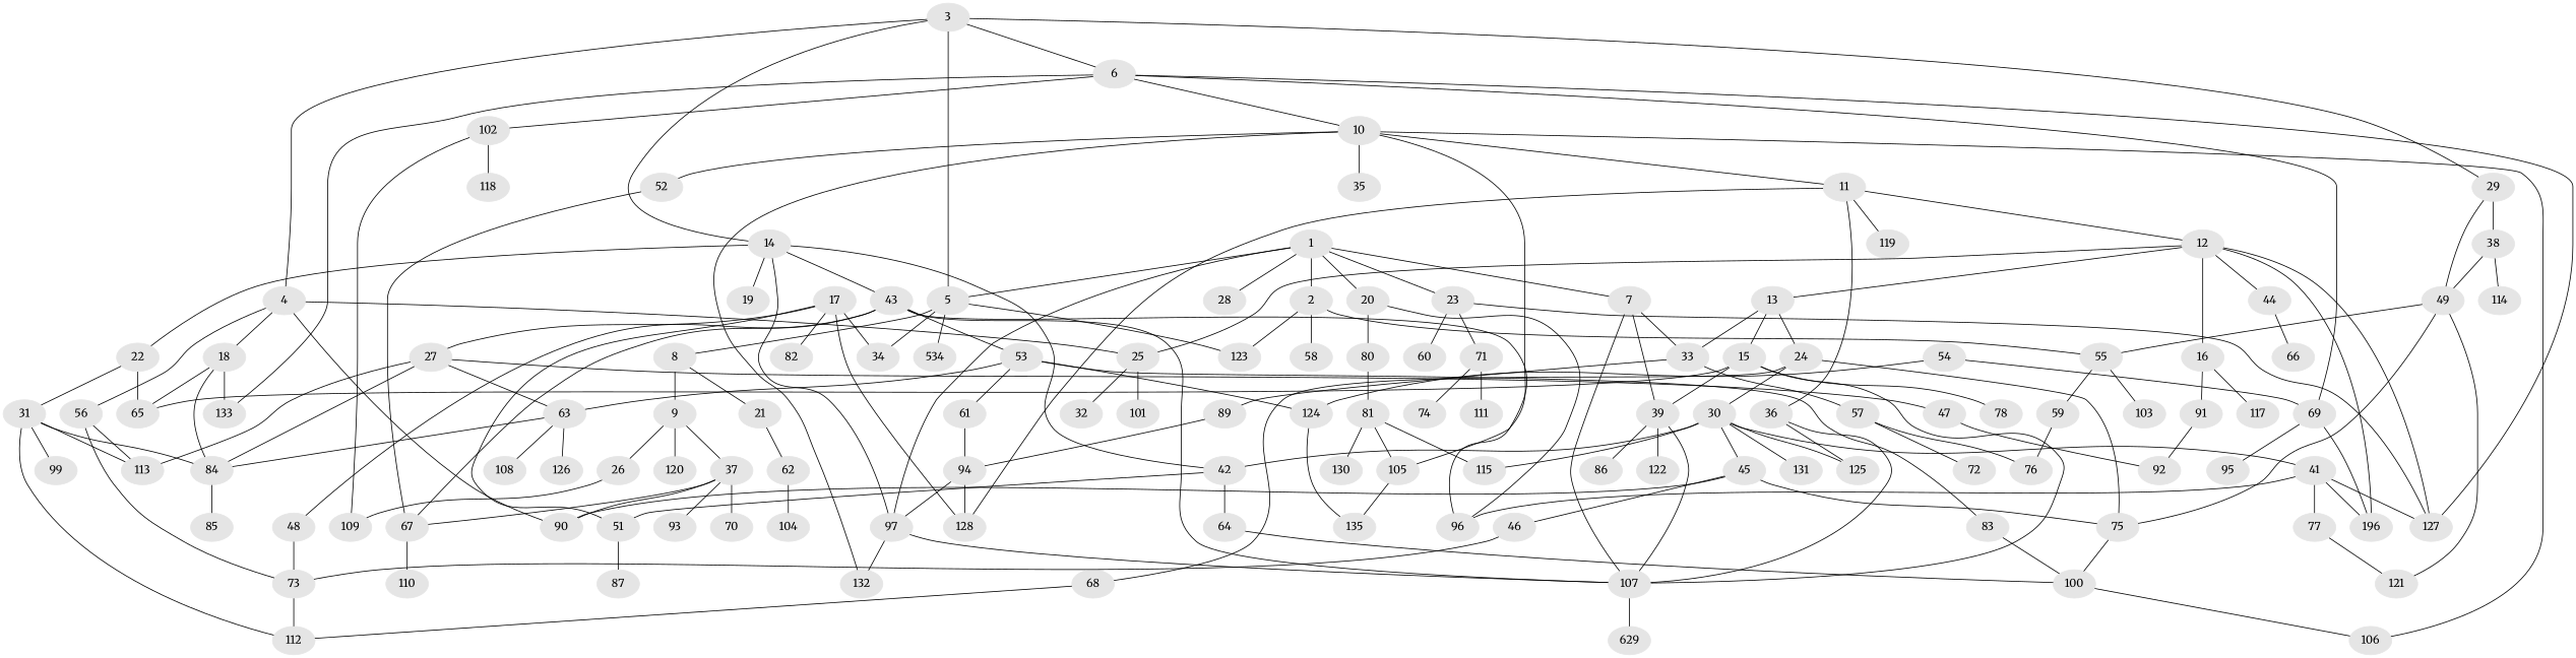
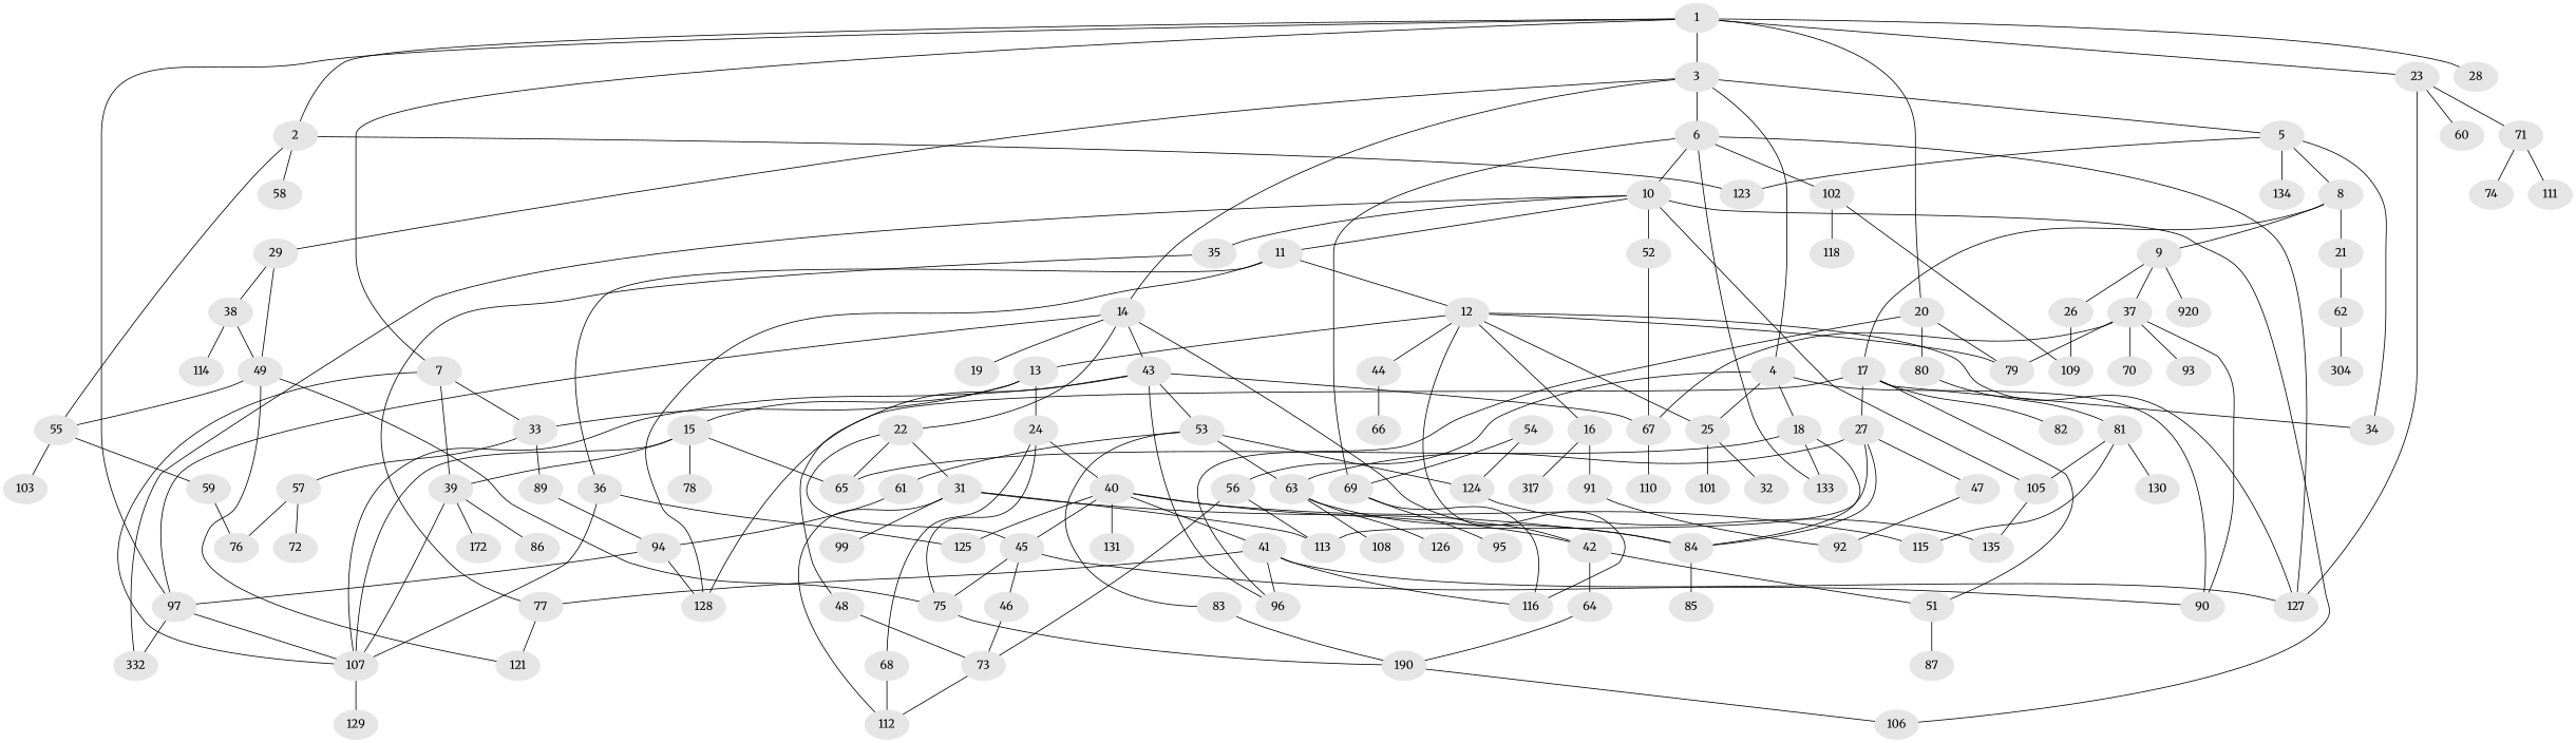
  graph {
    fontname=Merriweather
    node [color=gray90 fontname=Merriweather style=filled]
    edge [fontname=Merriweather]
    1
    2
    3
    7
    20
    23
    28
    97
    55
    58
    123
    4
    5
    6
    14
    29
    33
    39
    107
+   79
    80
    96
    127
    60
    71
-   132
+   132 [label=332]
    59
    103
    18
    25
    56
    90
    8
    34
-   134 [label=534]
+   134
    10
    69
    102
    133
    19
    22
    42
    43
    38
    49
    65
    84
    32
    101
    113
    73
    9
    17
    21
    11
    35
    52
    105
    106
-   116 [label=196]
+   116
    95
    109
    118
    57
    89
    86
-   122
-   129 [label=629]
+   122 [label=172]
+   129
    26
    37
-   120
+   120 [label=920]
    128
    27
    51
    82
    62
    67
    70
    93
    12
    36
-   119
    77
    135
    13
    16
    44
    125
    15
    24
    91
-   117
+   117 [label=317]
    66
    78
-   40 [label=30]
+   40
    68
    75
    31
    45
    64
    48
    53
    92
    47
    63
    87
    85
    81
-   104
+   104 [label=304]
    99
    112
    46
    74
    111
    41
    115
    131
-   100
+   100 [label=190]
    108
    126
    114
    121
    72
    76
    94
    110
    61
    83
    124
    54
    130
    1 -- 2
-   1 -- 5
+   1 -- 3
    1 -- 7
    1 -- 20
    1 -- 23
    1 -- 28
    1 -- 97
    2 -- 55
    2 -- 58
    2 -- 123
    3 -- 4
    3 -- 5
    3 -- 6
    3 -- 14
    3 -- 29
    7 -- 33
    7 -- 39
    7 -- 107
+   20 -- 79
    20 -- 80
    20 -- 96
    23 -- 127
    23 -- 60
    23 -- 71
    97 -- 107
    97 -- 132
    55 -- 59
    55 -- 103
    4 -- 18
    4 -- 25
    4 -- 56
    4 -- 90
    5 -- 123
    5 -- 8
    5 -- 34
    5 -- 134
    6 -- 127
    6 -- 10
    6 -- 69
    6 -- 102
    6 -- 133
    14 -- 97
    14 -- 19
    14 -- 22
    14 -- 42
    14 -- 43
    29 -- 38
    29 -- 49
    33 -- 57
    33 -- 89
    39 -- 107
    39 -- 86
    39 -- 122
    107 -- 129
    80 -- 81
    71 -- 74
    71 -- 111
    59 -- 76
    18 -- 133
    18 -- 65
    18 -- 84
    25 -- 32
    25 -- 101
    56 -- 113
    56 -- 73
    8 -- 9
+   8 -- 17
    8 -- 21
    10 -- 132
    10 -- 11
    10 -- 35
    10 -- 52
    10 -- 105
    10 -- 106
    69 -- 116
    69 -- 95
    102 -- 109
    102 -- 118
    22 -- 65
    22 -- 31
+   22 -- 45
    42 -- 51
    42 -- 64
    43 -- 107
    43 -- 96
    43 -- 67
    43 -- 48
    43 -- 53
    38 -- 49
    38 -- 114
    49 -- 55
    49 -- 75
    49 -- 121
    84 -- 85
    73 -- 112
    9 -- 26
    9 -- 37
    9 -- 120
    17 -- 34
    17 -- 128
    17 -- 27
    17 -- 51
    17 -- 82
    21 -- 62
    11 -- 128
    11 -- 12
    11 -- 36
-   11 -- 119
+   35 -- 77
    52 -- 67
    105 -- 135
    57 -- 72
    57 -- 76
    89 -- 94
    26 -- 109
+   37 -- 79
    37 -- 90
    37 -- 67
    37 -- 70
    37 -- 93
    27 -- 84
    27 -- 113
    27 -- 47
    27 -- 63
    51 -- 87
    62 -- 104
    67 -- 110
+   12 -- 79
    12 -- 127
    12 -- 25
    12 -- 116
    12 -- 13
    12 -- 16
    12 -- 44
    36 -- 107
    36 -- 125
    77 -- 121
    13 -- 33
    13 -- 15
    13 -- 24
    16 -- 91
    16 -- 117
    44 -- 66
    15 -- 39
    15 -- 107
    15 -- 65
    15 -- 78
    24 -- 40
    24 -- 68
    24 -- 75
    91 -- 92
    40 -- 42
    40 -- 125
    40 -- 45
    40 -- 41
    40 -- 115
    40 -- 131
    68 -- 112
    75 -- 100
    31 -- 84
    31 -- 113
    31 -- 99
    31 -- 112
    45 -- 90
    45 -- 75
    45 -- 46
    64 -- 100
    48 -- 73
    53 -- 63
    53 -- 61
    53 -- 83
    53 -- 124
    47 -- 92
    63 -- 84
    63 -- 108
    63 -- 126
    81 -- 105
    81 -- 115
    81 -- 130
    46 -- 73
    41 -- 96
    41 -- 127
    41 -- 116
    41 -- 77
    100 -- 106
    94 -- 97
    94 -- 128
    61 -- 94
    83 -- 100
    124 -- 135
    54 -- 69
    54 -- 124
  }
